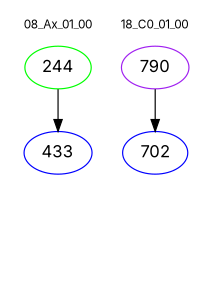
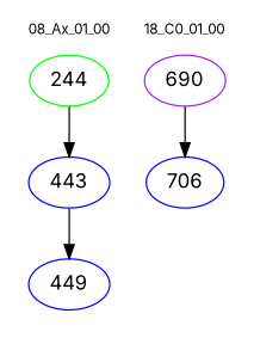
  digraph {
    fontname=Inter
    node [color=blue fontname=Inter]
    edge [color=black fontname=Inter]
    n1 [color=green label=244]
-   n2 [label=433]
-   n4 [color=purple label=790]
-   n5 [label=702]
+   n2 [label=443]
+   n3 [label=449]
+   n4 [color=purple label=690]
+   n5 [label=706]
    subgraph cluster_1 {
      color=white
      fontsize=10
      label="08_Ax_01_00"
      n1
      n2
+     n3
    }
    subgraph cluster_2 {
      color=white
      fontsize=10
      label="18_C0_01_00"
      n4
      n5
    }
    n1 -> n2
+   n2 -> n3
    n4 -> n5
  }
